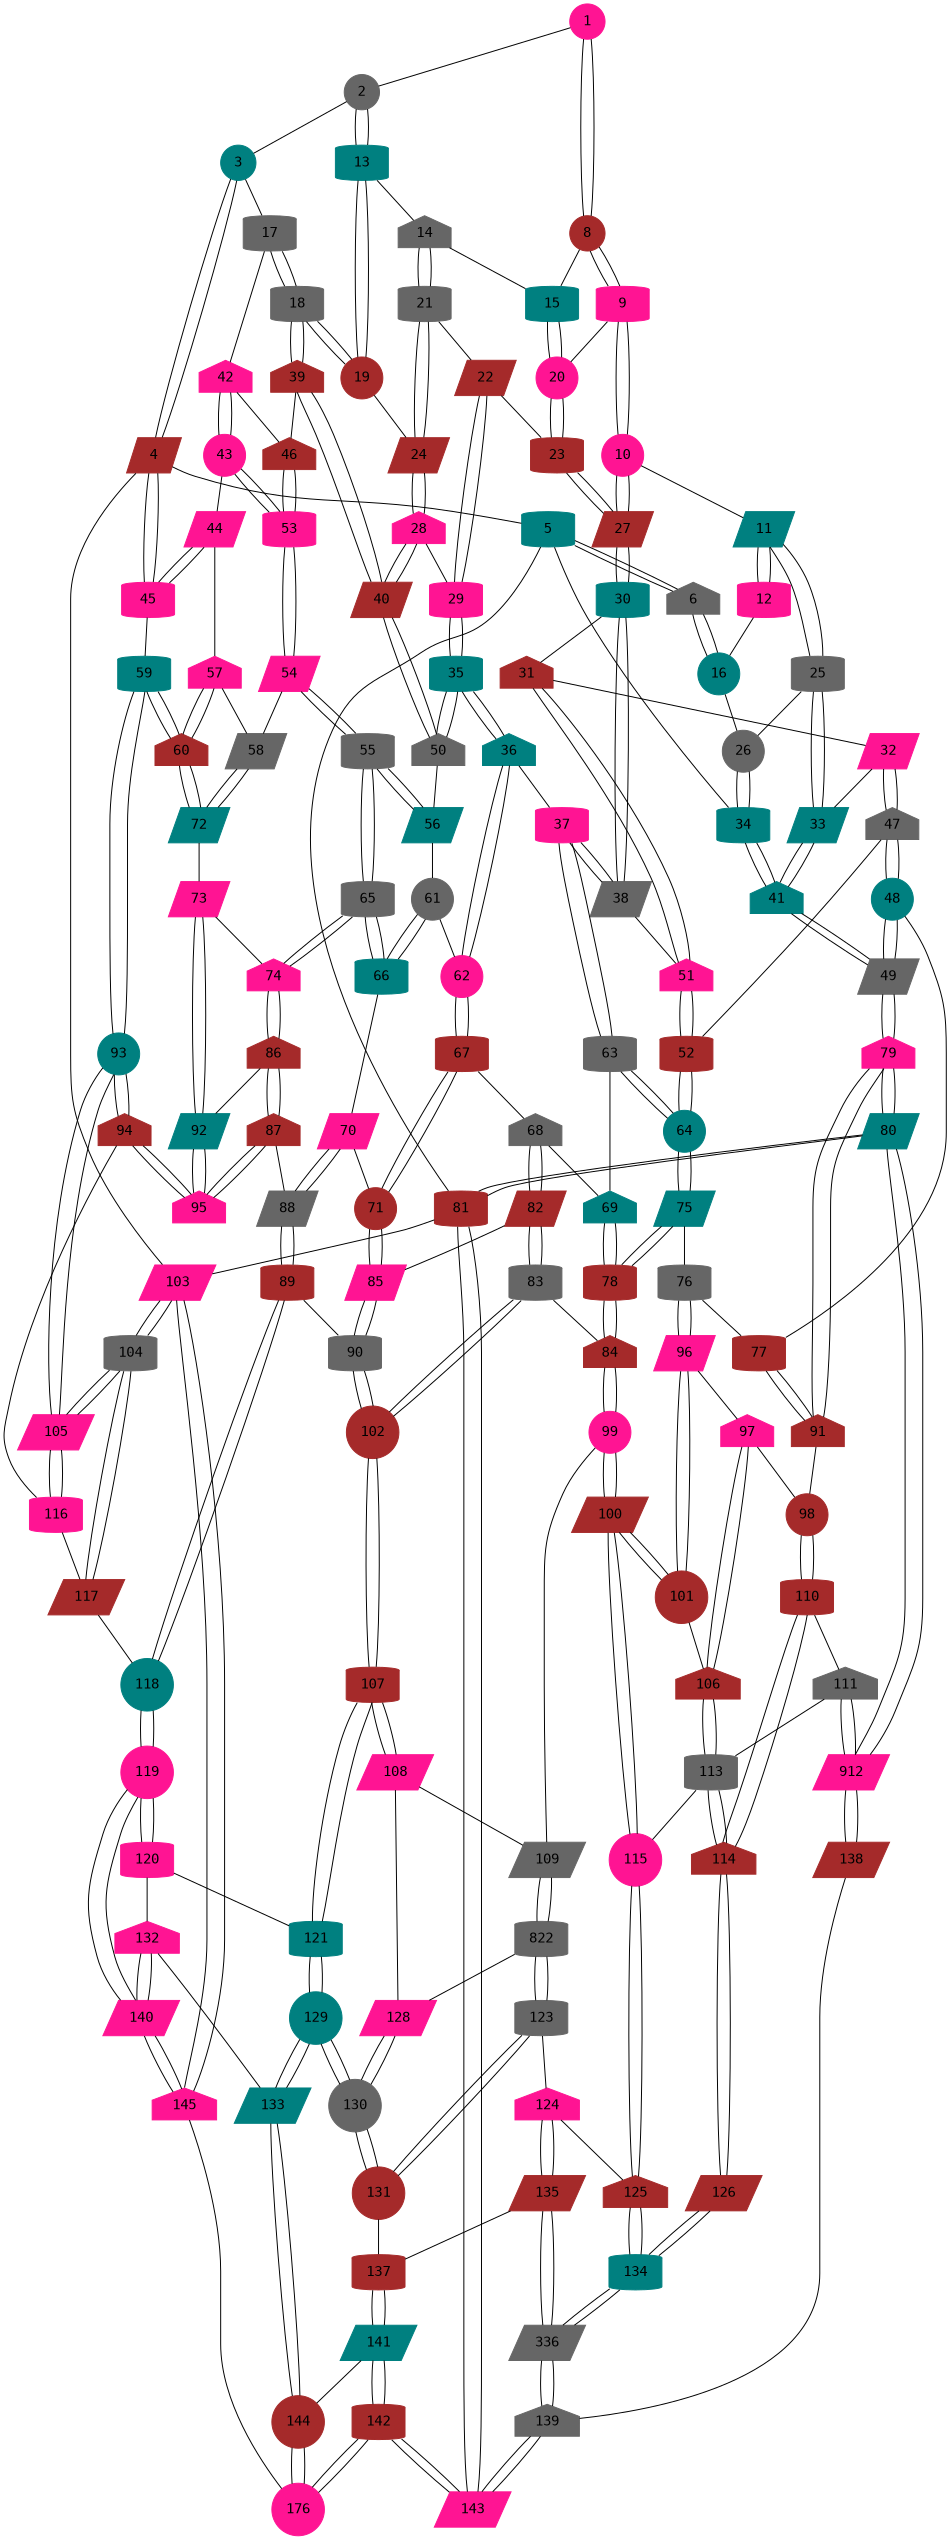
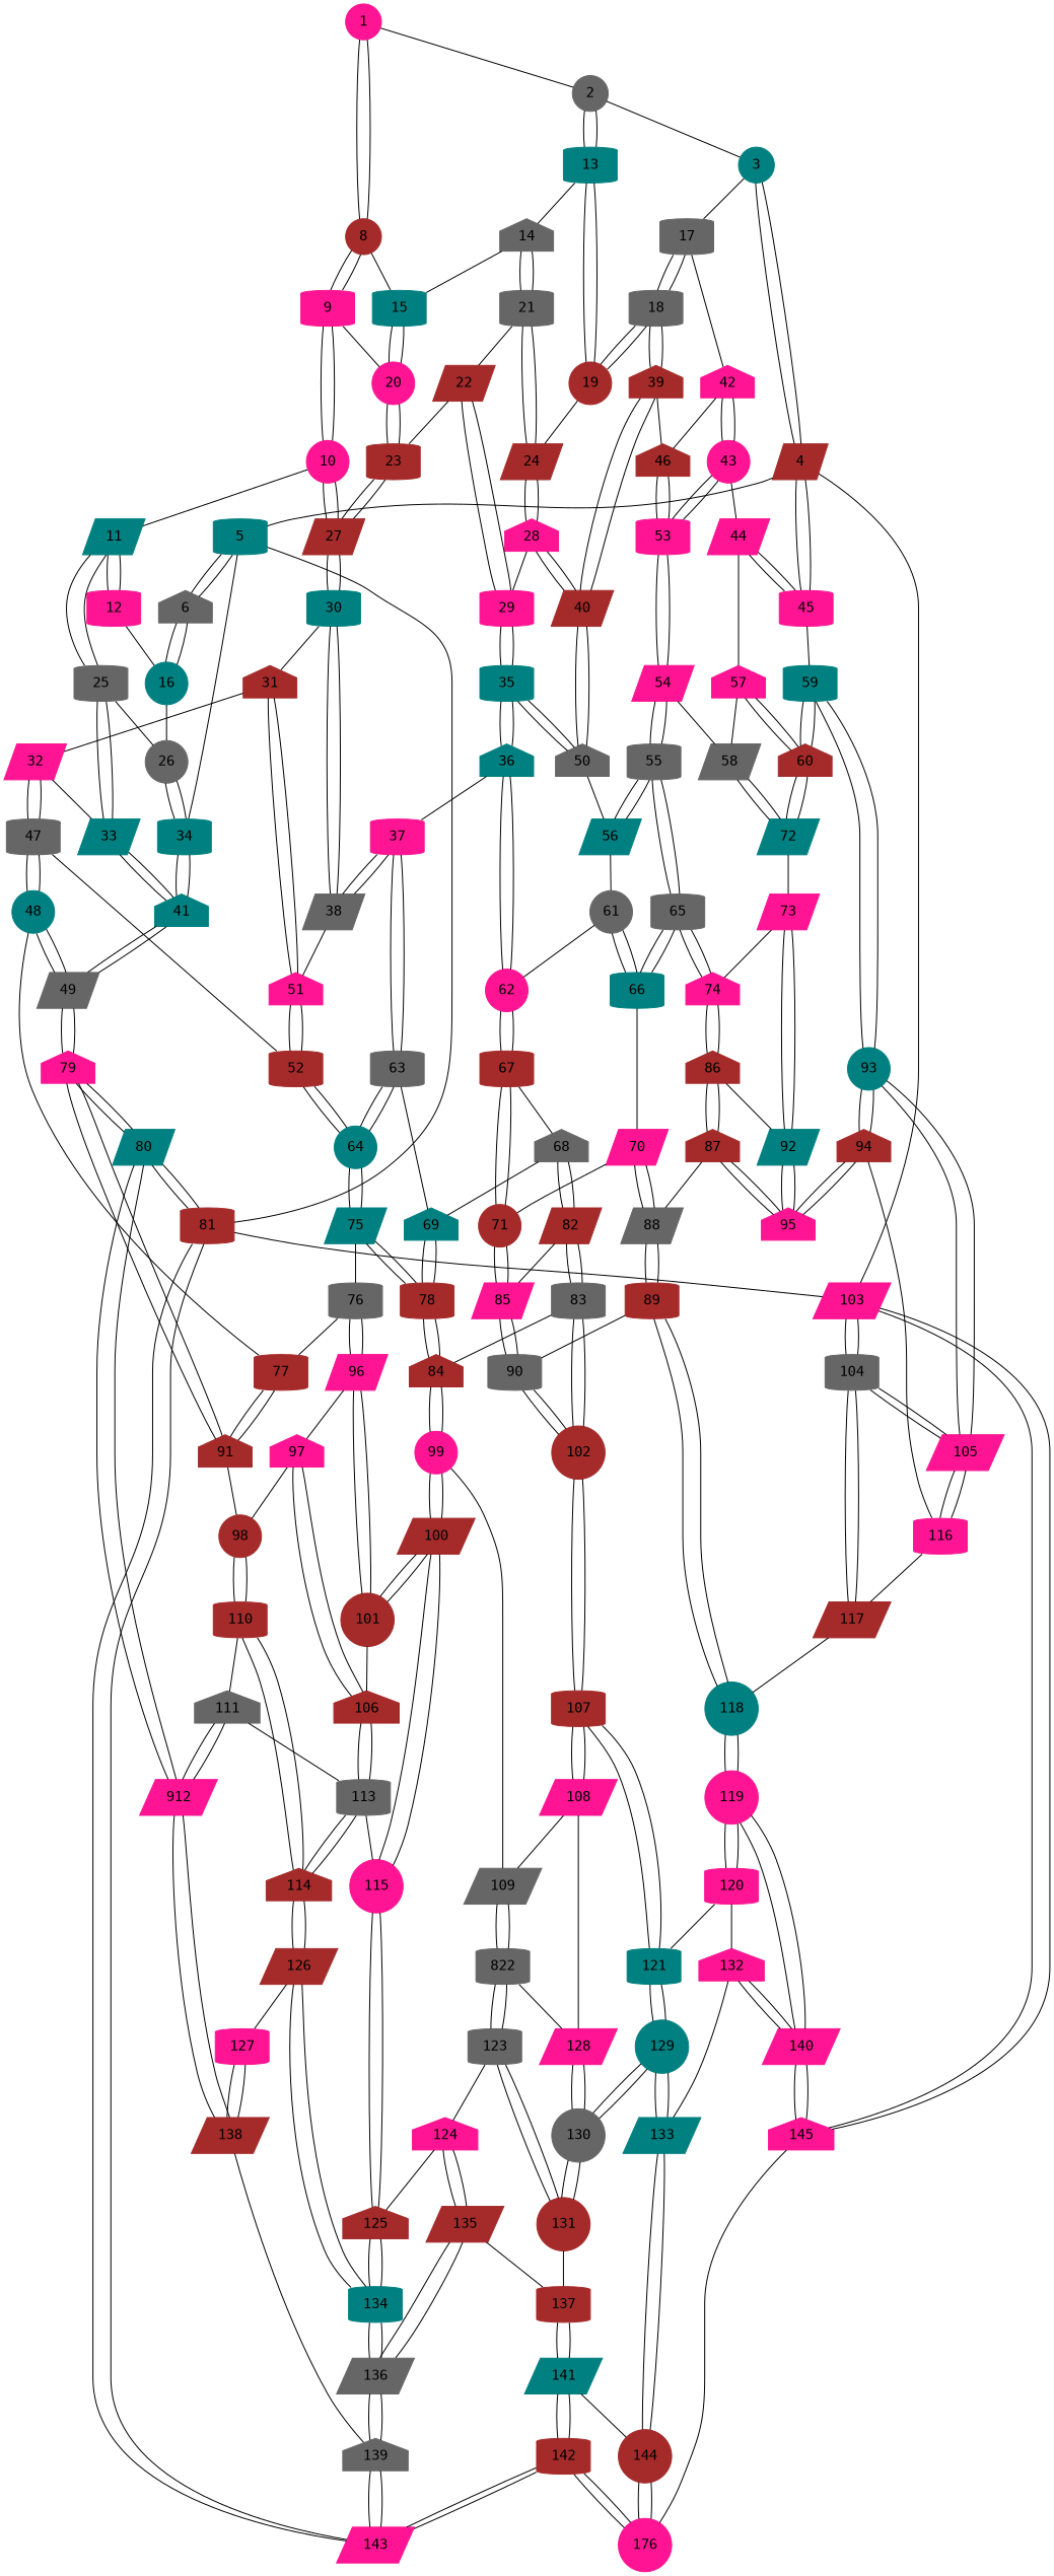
  graph {
    fontname="DejaVu Sans Mono"
    node [color=deeppink fontname="DejaVu Sans Mono" shape=cylinder style=filled]
    edge [fontname="DejaVu Sans Mono"]
    1 [shape=circle]
    2 [color=gray40 shape=circle]
    8 [color=brown shape=circle]
    3 [color=teal shape=circle]
    13 [color=teal]
    9
    15 [color=teal]
    4 [color=brown shape=parallelogram]
    17 [color=gray40]
    14 [color=gray40 shape=house]
    19 [color=brown shape=circle]
    5 [color=teal]
    45
    103 [shape=parallelogram]
    18 [color=gray40]
    42 [shape=house]
    6 [color=gray40 shape=house]
    34 [color=teal]
    81 [color=brown]
    59 [color=teal]
    104 [color=gray40]
    145 [shape=house]
    16 [color=teal shape=circle]
    41 [color=teal shape=house]
    143 [shape=parallelogram]
    26 [color=gray40 shape=circle]
    12
    10 [shape=circle]
    20 [shape=circle]
    11 [color=teal shape=parallelogram]
    27 [color=brown shape=parallelogram]
    23 [color=brown]
    25 [color=gray40]
    30 [color=teal]
    33 [color=teal shape=parallelogram]
    21 [color=gray40]
    24 [color=brown shape=parallelogram]
    22 [color=brown shape=parallelogram]
    39 [color=brown shape=house]
    46 [color=brown shape=house]
    43 [shape=circle]
    40 [color=brown shape=parallelogram]
    28 [shape=house]
    29
    35 [color=teal]
    31 [color=brown shape=house]
    38 [color=gray40 shape=parallelogram]
    50 [color=gray40 shape=house]
    36 [color=teal shape=house]
    32 [shape=parallelogram]
    51 [shape=house]
-   47 [color=gray40 shape=house]
+   47 [color=gray40]
    52 [color=brown]
    48 [color=teal shape=circle]
    49 [color=gray40 shape=parallelogram]
    37
    62 [shape=circle]
    56 [color=teal shape=parallelogram]
    63 [color=gray40]
    67 [color=brown]
    64 [color=teal shape=circle]
    69 [color=teal shape=house]
    53
    79 [shape=house]
    44 [shape=parallelogram]
    57 [shape=house]
    54 [shape=parallelogram]
    58 [color=gray40 shape=parallelogram]
    60 [color=brown shape=house]
    93 [color=teal shape=circle]
    77 [color=brown]
    91 [color=brown shape=house]
    80 [color=teal shape=parallelogram]
    61 [color=gray40 shape=circle]
    75 [color=teal shape=parallelogram]
    55 [color=gray40]
    65 [color=gray40]
    72 [color=teal shape=parallelogram]
    66 [color=teal]
    74 [shape=house]
    73 [shape=parallelogram]
    94 [color=brown shape=house]
    105 [shape=parallelogram]
    70 [shape=parallelogram]
    68 [color=gray40 shape=house]
    71 [color=brown shape=circle]
    78 [color=brown]
    76 [color=gray40]
    86 [color=brown shape=house]
    88 [color=gray40 shape=parallelogram]
    82 [color=brown shape=parallelogram]
    85 [shape=parallelogram]
    83 [color=gray40]
    84 [color=brown shape=house]
    89 [color=brown]
    90 [color=gray40]
    92 [color=teal shape=parallelogram]
    95 [shape=house]
    87 [color=brown shape=house]
    96 [shape=parallelogram]
    97 [shape=house]
    101 [color=brown shape=circle]
    98 [color=brown shape=circle]
    99 [shape=circle]
    n105 [label=912 shape=parallelogram]
    138 [color=brown shape=parallelogram]
    102 [color=brown shape=circle]
    107 [color=brown]
    100 [color=brown shape=parallelogram]
    109 [color=gray40 shape=parallelogram]
    118 [color=teal shape=circle]
    119 [shape=circle]
    110 [color=brown]
    116
    117 [color=brown shape=parallelogram]
    106 [color=brown shape=house]
    113 [color=gray40]
    111 [color=gray40 shape=house]
    114 [color=brown shape=house]
    115 [shape=circle]
    n121 [color=gray40 label=822]
    125 [color=brown shape=house]
    108 [shape=parallelogram]
    121 [color=teal]
    n125 [label=176 shape=circle]
    128 [shape=parallelogram]
    129 [color=teal shape=circle]
    130 [color=gray40 shape=circle]
    123 [color=gray40]
    126 [color=brown shape=parallelogram]
+   127
    139 [color=gray40 shape=house]
    134 [color=teal]
    120
    140 [shape=parallelogram]
    132 [shape=house]
    133 [color=teal shape=parallelogram]
    124 [shape=house]
    131 [color=brown shape=circle]
    135 [color=brown shape=parallelogram]
    137 [color=brown]
-   136 [color=gray40 shape=parallelogram label=336]
+   136 [color=gray40 shape=parallelogram]
    144 [color=brown shape=circle]
    141 [color=teal shape=parallelogram]
    142 [color=brown]
    1 -- 2
    1 -- 8
    1 -- 8
    2 -- 3
    2 -- 13
    2 -- 13
    8 -- 9
    8 -- 9
    8 -- 15
    3 -- 4
    3 -- 4
    3 -- 17
    13 -- 14
    13 -- 19
    13 -- 19
    9 -- 10
    9 -- 10
    9 -- 20
    15 -- 20
    15 -- 20
    4 -- 5
    4 -- 45
    4 -- 45
    4 -- 103
    17 -- 18
    17 -- 18
    17 -- 42
    14 -- 15
    14 -- 21
    14 -- 21
    19 -- 24
    5 -- 6
    5 -- 6
    5 -- 34
    5 -- 81
    45 -- 59
    103 -- 104
    103 -- 104
    103 -- 145
    103 -- 145
    18 -- 19
    18 -- 19
    18 -- 39
    18 -- 39
    42 -- 46
    42 -- 43
    42 -- 43
    6 -- 16
    6 -- 16
    34 -- 41
    34 -- 41
    81 -- 103
    81 -- 143
    81 -- 143
    59 -- 60
    59 -- 60
    59 -- 93
    59 -- 93
    104 -- 105
    104 -- 105
    104 -- 117
    104 -- 117
    145 -- n125
    16 -- 26
    41 -- 49
    41 -- 49
    26 -- 34
    26 -- 34
    12 -- 16
    10 -- 11
    10 -- 27
    10 -- 27
    20 -- 23
    20 -- 23
    11 -- 12
    11 -- 12
    11 -- 25
    11 -- 25
    27 -- 30
    27 -- 30
    23 -- 27
    23 -- 27
    25 -- 26
    25 -- 33
    25 -- 33
    30 -- 31
    30 -- 38
    30 -- 38
    33 -- 41
    33 -- 41
    21 -- 24
    21 -- 24
    21 -- 22
    24 -- 28
    24 -- 28
    22 -- 23
    22 -- 29
    22 -- 29
    39 -- 46
    39 -- 40
    39 -- 40
    46 -- 53
    46 -- 53
    43 -- 53
    43 -- 53
    43 -- 44
    40 -- 50
    40 -- 50
    28 -- 40
    28 -- 40
    28 -- 29
    29 -- 35
    29 -- 35
    35 -- 50
    35 -- 50
    35 -- 36
    35 -- 36
    31 -- 32
    31 -- 51
    31 -- 51
    38 -- 51
    50 -- 56
    36 -- 37
    36 -- 62
    36 -- 62
    32 -- 33
    32 -- 47
    32 -- 47
    51 -- 52
    51 -- 52
    47 -- 52
    47 -- 48
    47 -- 48
    52 -- 64
    52 -- 64
    48 -- 49
    48 -- 49
    48 -- 77
    49 -- 79
    49 -- 79
    37 -- 38
    37 -- 38
    37 -- 63
    37 -- 63
    62 -- 67
    62 -- 67
    56 -- 61
    63 -- 64
    63 -- 64
    63 -- 69
    67 -- 68
    67 -- 71
    67 -- 71
    64 -- 75
    64 -- 75
    69 -- 78
    69 -- 78
    53 -- 54
    53 -- 54
    79 -- 91
    79 -- 91
    79 -- 80
    79 -- 80
    44 -- 45
    44 -- 45
    44 -- 57
    57 -- 58
    57 -- 60
    57 -- 60
    54 -- 58
    54 -- 55
    54 -- 55
    58 -- 72
    58 -- 72
    60 -- 72
    60 -- 72
    93 -- 94
    93 -- 94
    93 -- 105
    93 -- 105
    77 -- 91
    77 -- 91
    91 -- 98
    80 -- 81
    80 -- 81
    80 -- n105
    80 -- n105
    61 -- 62
    61 -- 66
    61 -- 66
    75 -- 78
    75 -- 78
    75 -- 76
    55 -- 56
    55 -- 56
    55 -- 65
    55 -- 65
    65 -- 66
    65 -- 66
    65 -- 74
    65 -- 74
    72 -- 73
    66 -- 70
    74 -- 86
    74 -- 86
    73 -- 74
    73 -- 92
    73 -- 92
    94 -- 95
    94 -- 95
    94 -- 116
    105 -- 116
    105 -- 116
    70 -- 71
    70 -- 88
    70 -- 88
    68 -- 69
    68 -- 82
    68 -- 82
    71 -- 85
    71 -- 85
    78 -- 84
    78 -- 84
    76 -- 77
    76 -- 96
    76 -- 96
    86 -- 92
    86 -- 87
    86 -- 87
    88 -- 89
    88 -- 89
    82 -- 85
    82 -- 83
    82 -- 83
    85 -- 90
    85 -- 90
    83 -- 84
    83 -- 102
    83 -- 102
    84 -- 99
    84 -- 99
    89 -- 90
    89 -- 118
    89 -- 118
    90 -- 102
    90 -- 102
    92 -- 95
    92 -- 95
    87 -- 88
    87 -- 95
    87 -- 95
    96 -- 97
    96 -- 101
    96 -- 101
    97 -- 98
    97 -- 106
    97 -- 106
    101 -- 106
    98 -- 110
    98 -- 110
    99 -- 100
    99 -- 100
    99 -- 109
    n105 -- 138
    n105 -- 138
    138 -- 139
    102 -- 107
    102 -- 107
    107 -- 108
    107 -- 108
    107 -- 121
    107 -- 121
    100 -- 101
    100 -- 101
    100 -- 115
    100 -- 115
    109 -- n121
    109 -- n121
    118 -- 119
    118 -- 119
    119 -- 120
    119 -- 120
    119 -- 140
    119 -- 140
    110 -- 111
    110 -- 114
    110 -- 114
    116 -- 117
    117 -- 118
    106 -- 113
    106 -- 113
    113 -- 114
    113 -- 114
    113 -- 115
    111 -- n105
    111 -- n105
    111 -- 113
    114 -- 126
    114 -- 126
    115 -- 125
    115 -- 125
    n121 -- 128
    n121 -- 123
    n121 -- 123
    125 -- 134
    125 -- 134
    108 -- 109
    108 -- 128
    121 -- 129
    121 -- 129
    128 -- 130
    128 -- 130
    129 -- 130
    129 -- 130
    129 -- 133
    129 -- 133
    130 -- 131
    130 -- 131
    123 -- 124
    123 -- 131
    123 -- 131
+   126 -- 127
    126 -- 134
    126 -- 134
+   127 -- 138
+   127 -- 138
    139 -- 143
    139 -- 143
    134 -- 136
    134 -- 136
    120 -- 121
    120 -- 132
    140 -- 145
    140 -- 145
    132 -- 140
    132 -- 140
    132 -- 133
    133 -- 144
    133 -- 144
    124 -- 125
    124 -- 135
    124 -- 135
    131 -- 137
    135 -- 137
    135 -- 136
    135 -- 136
    137 -- 141
    137 -- 141
    136 -- 139
    136 -- 139
    144 -- n125
    144 -- n125
    141 -- 144
    141 -- 142
    141 -- 142
    142 -- 143
    142 -- 143
    142 -- n125
    142 -- n125
  }
